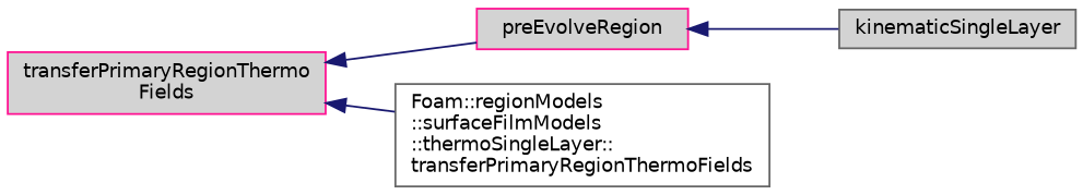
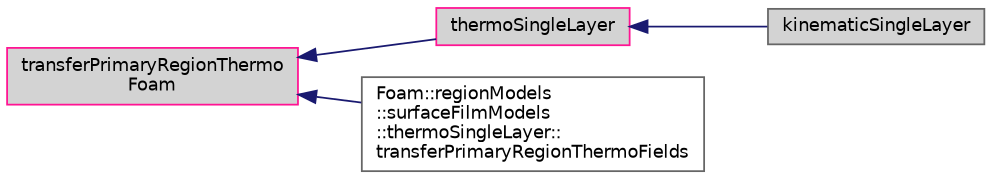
  digraph {
    rankdir=LR
    node [color=deeppink fillcolor=lightgrey fontname=Helvetica fontsize=10 shape=record style=filled]
    edge [color=midnightblue dir=back fontname=Helvetica fontsize=10 labelfontname=Helvetica labelfontsize=10 style=solid]
-   n1 [fontcolor=black height=0.2 label="transferPrimaryRegionThermo\lFields" width=0.4]
-   n2 [height=0.2 label=preEvolveRegion width=0.4]
+   n1 [fontcolor=black height=0.2 label="transferPrimaryRegionThermo\lFoam" width=0.4]
+   n2 [height=0.2 label=thermoSingleLayer width=0.4]
    n3 [color=gray40 fillcolor=white height=0.2 label="Foam::regionModels\l::surfaceFilmModels\l::thermoSingleLayer::\ltransferPrimaryRegionThermoFields" width=0.4]
    n4 [color=gray40 height=0.2 label=kinematicSingleLayer width=0.4]
    n1 -> n2
    n1 -> n3
    n2 -> n4
  }
